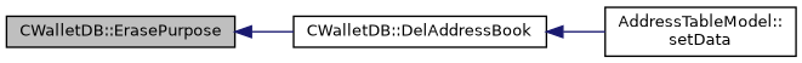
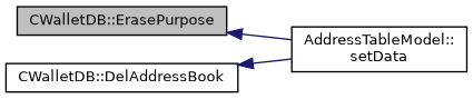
  digraph {
    rankdir=LR
    node [color=black fillcolor=white fontname=Helvetica fontsize=10 shape=record style=filled]
    edge [color=midnightblue dir=back fontname=Helvetica fontsize=10 labelfontname=Helvetica labelfontsize=10 style=solid]
    n1 [fillcolor=grey75 fontcolor=black height=0.2 label="CWalletDB::ErasePurpose" width=0.4]
    n2 [height=0.2 label="CWalletDB::DelAddressBook" width=0.4]
    n3 [height=0.2 label="AddressTableModel::\lsetData" width=0.4]
-   n1 -> n2
+   n1 -> n3
    n2 -> n3
  }
